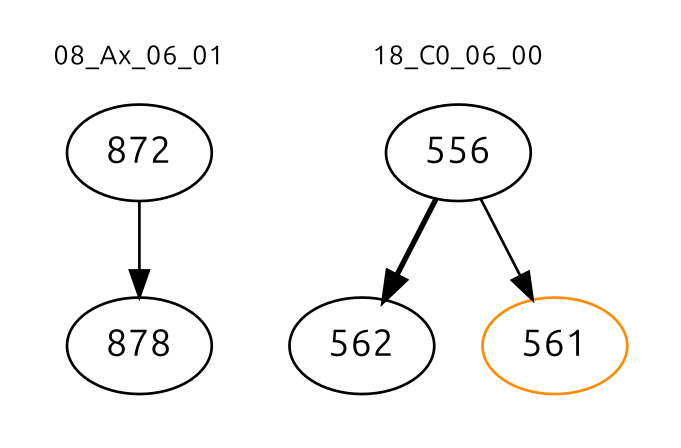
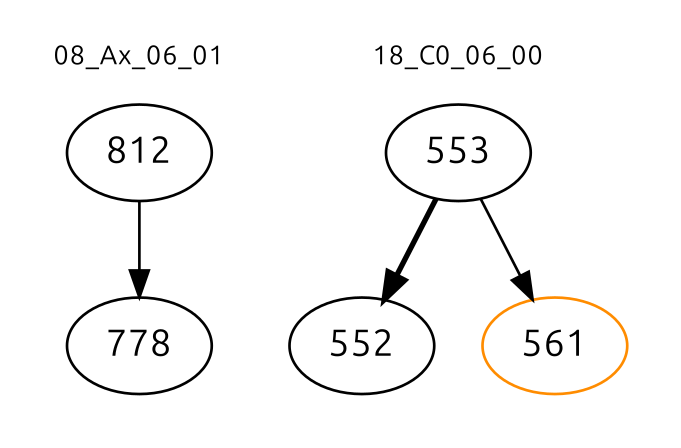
  digraph {
    fontname=Ubuntu
    node [color=black fontname=Ubuntu]
    edge [color=black fontname=Ubuntu style=solid]
-   n1 [label=872]
-   n2 [label=878]
-   n3 [label=556]
-   n4 [label=562]
+   n1 [label=812]
+   n2 [label=778]
+   n3 [label=553]
+   n4 [label=552]
    n5 [color=darkorange label=561]
    subgraph cluster_1 {
      color=white
      fontsize=10
      label="08_Ax_06_01"
      n1
      n2
    }
    subgraph cluster_2 {
      color=white
      fontsize=10
      label="18_C0_06_00"
      n3
      n4
      n5
    }
    n1 -> n2
    n3 -> n4 [style=bold]
    n3 -> n5
  }
